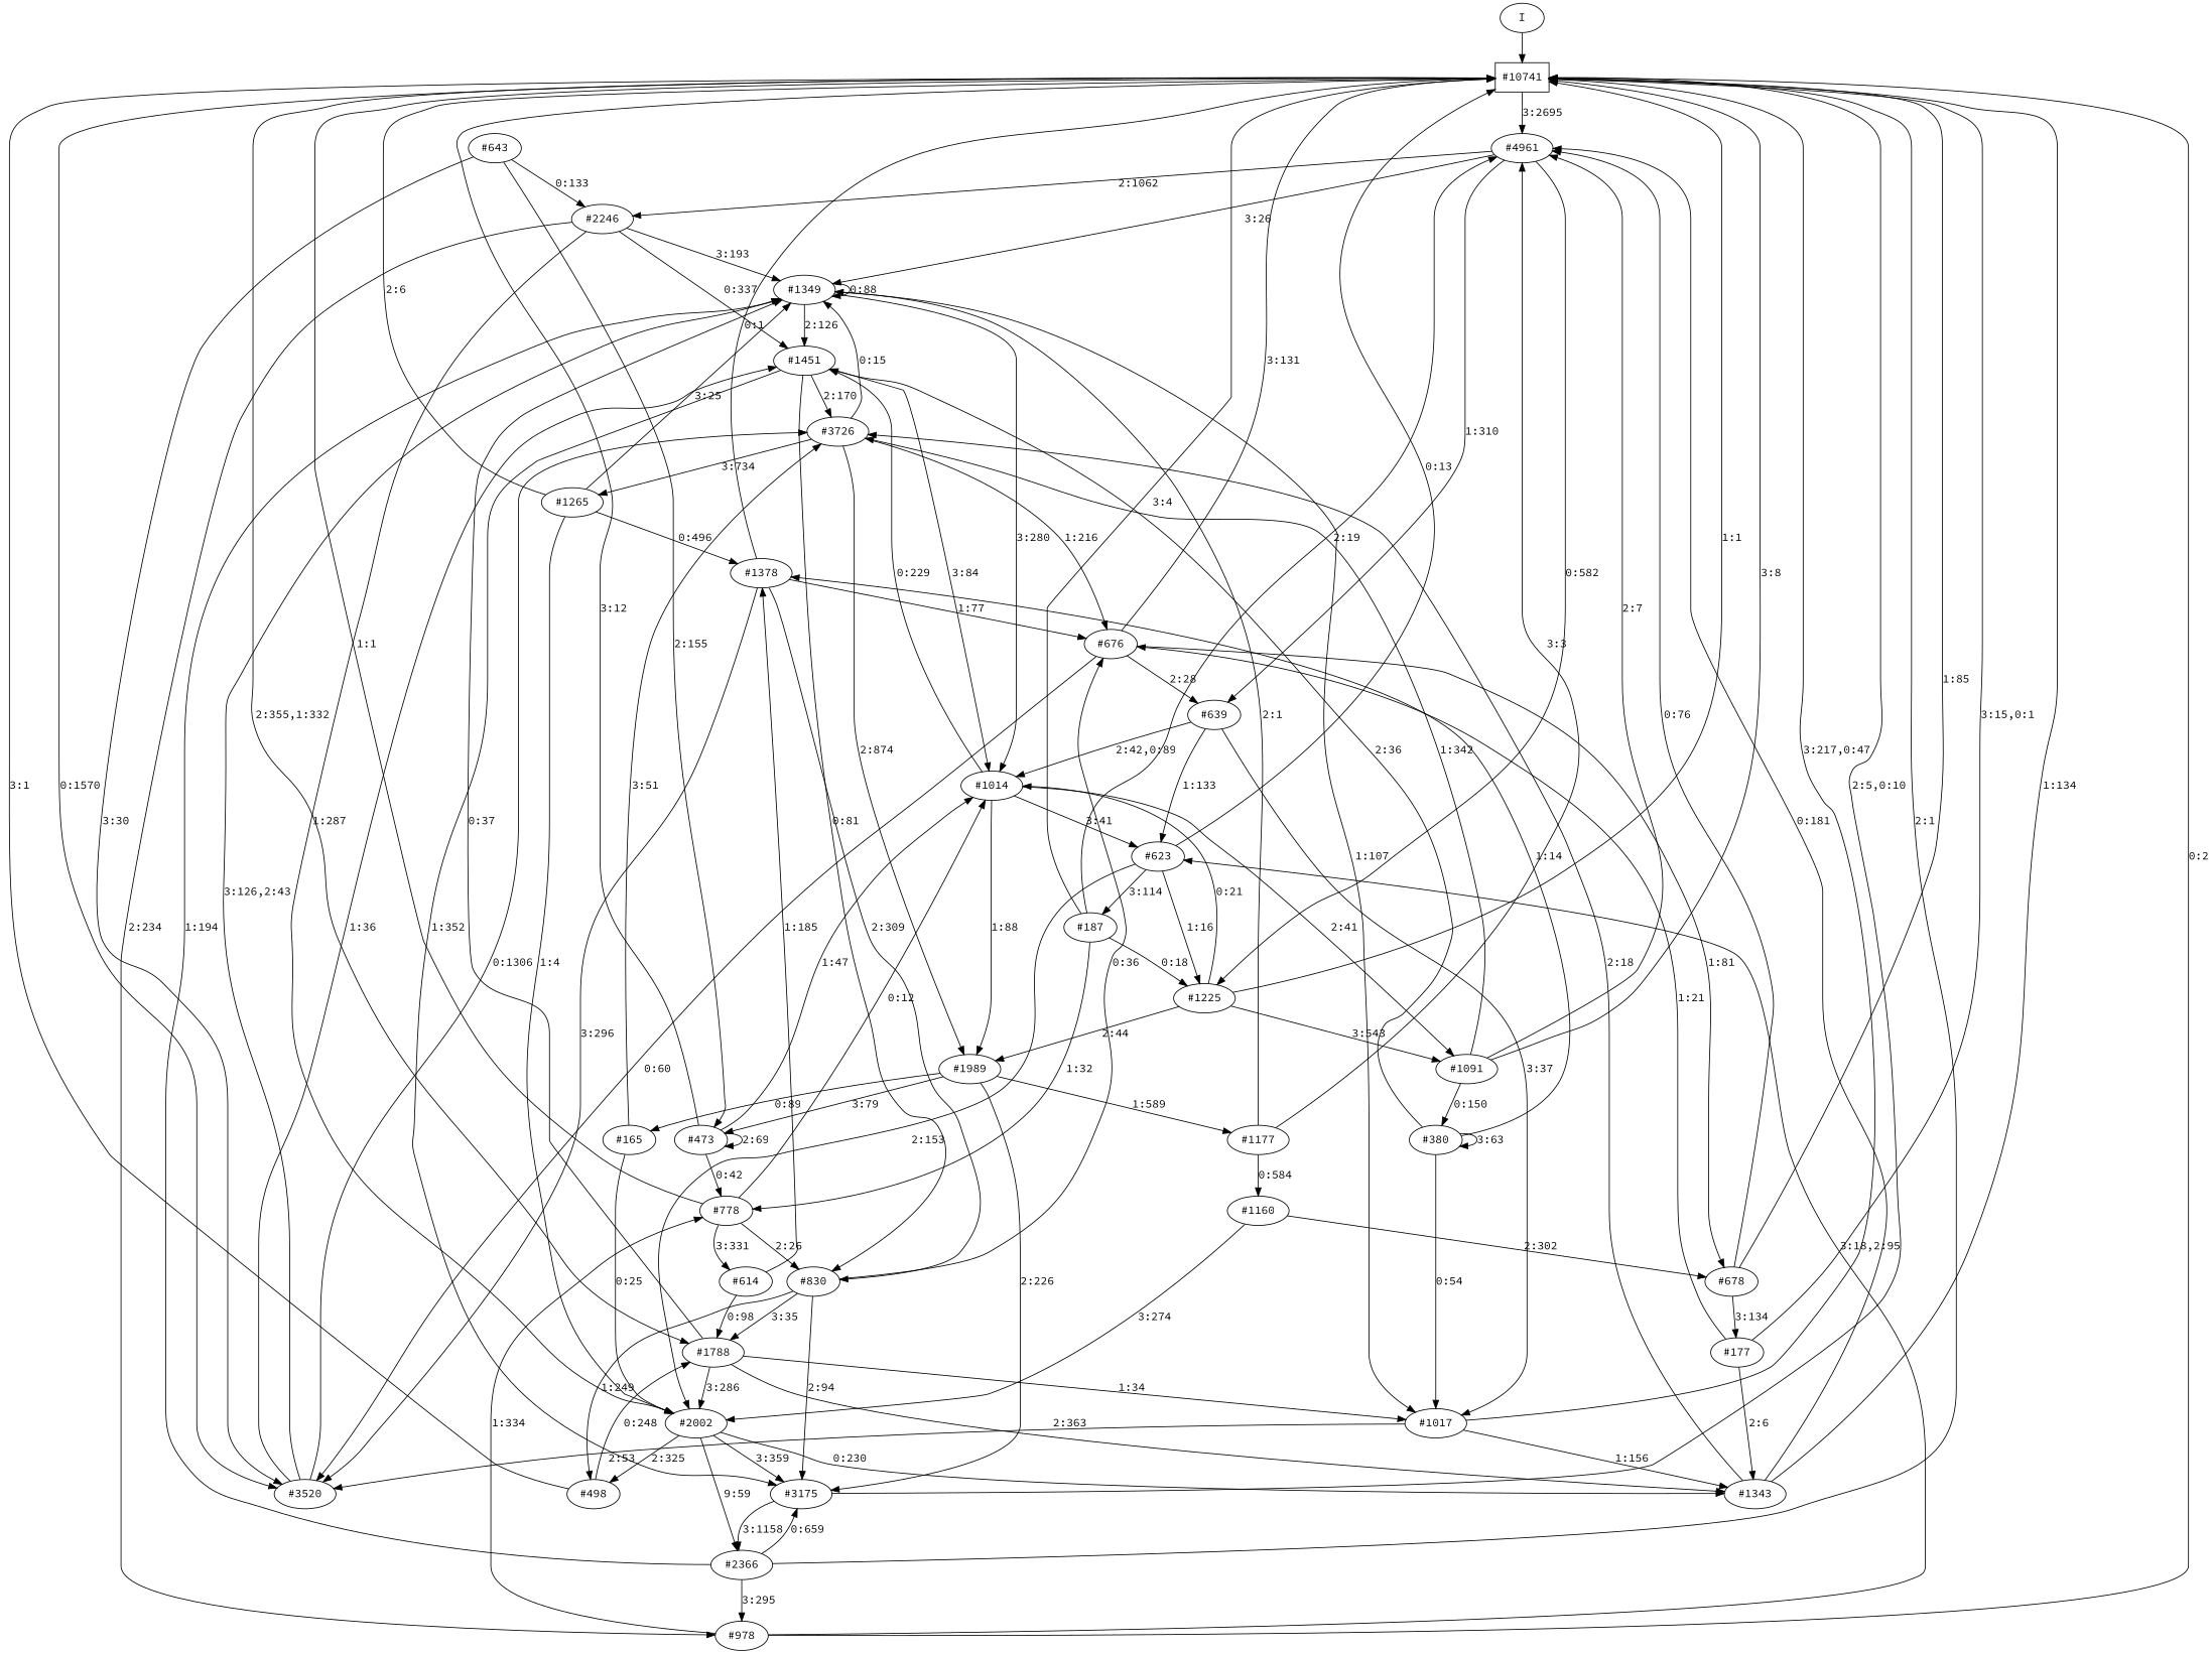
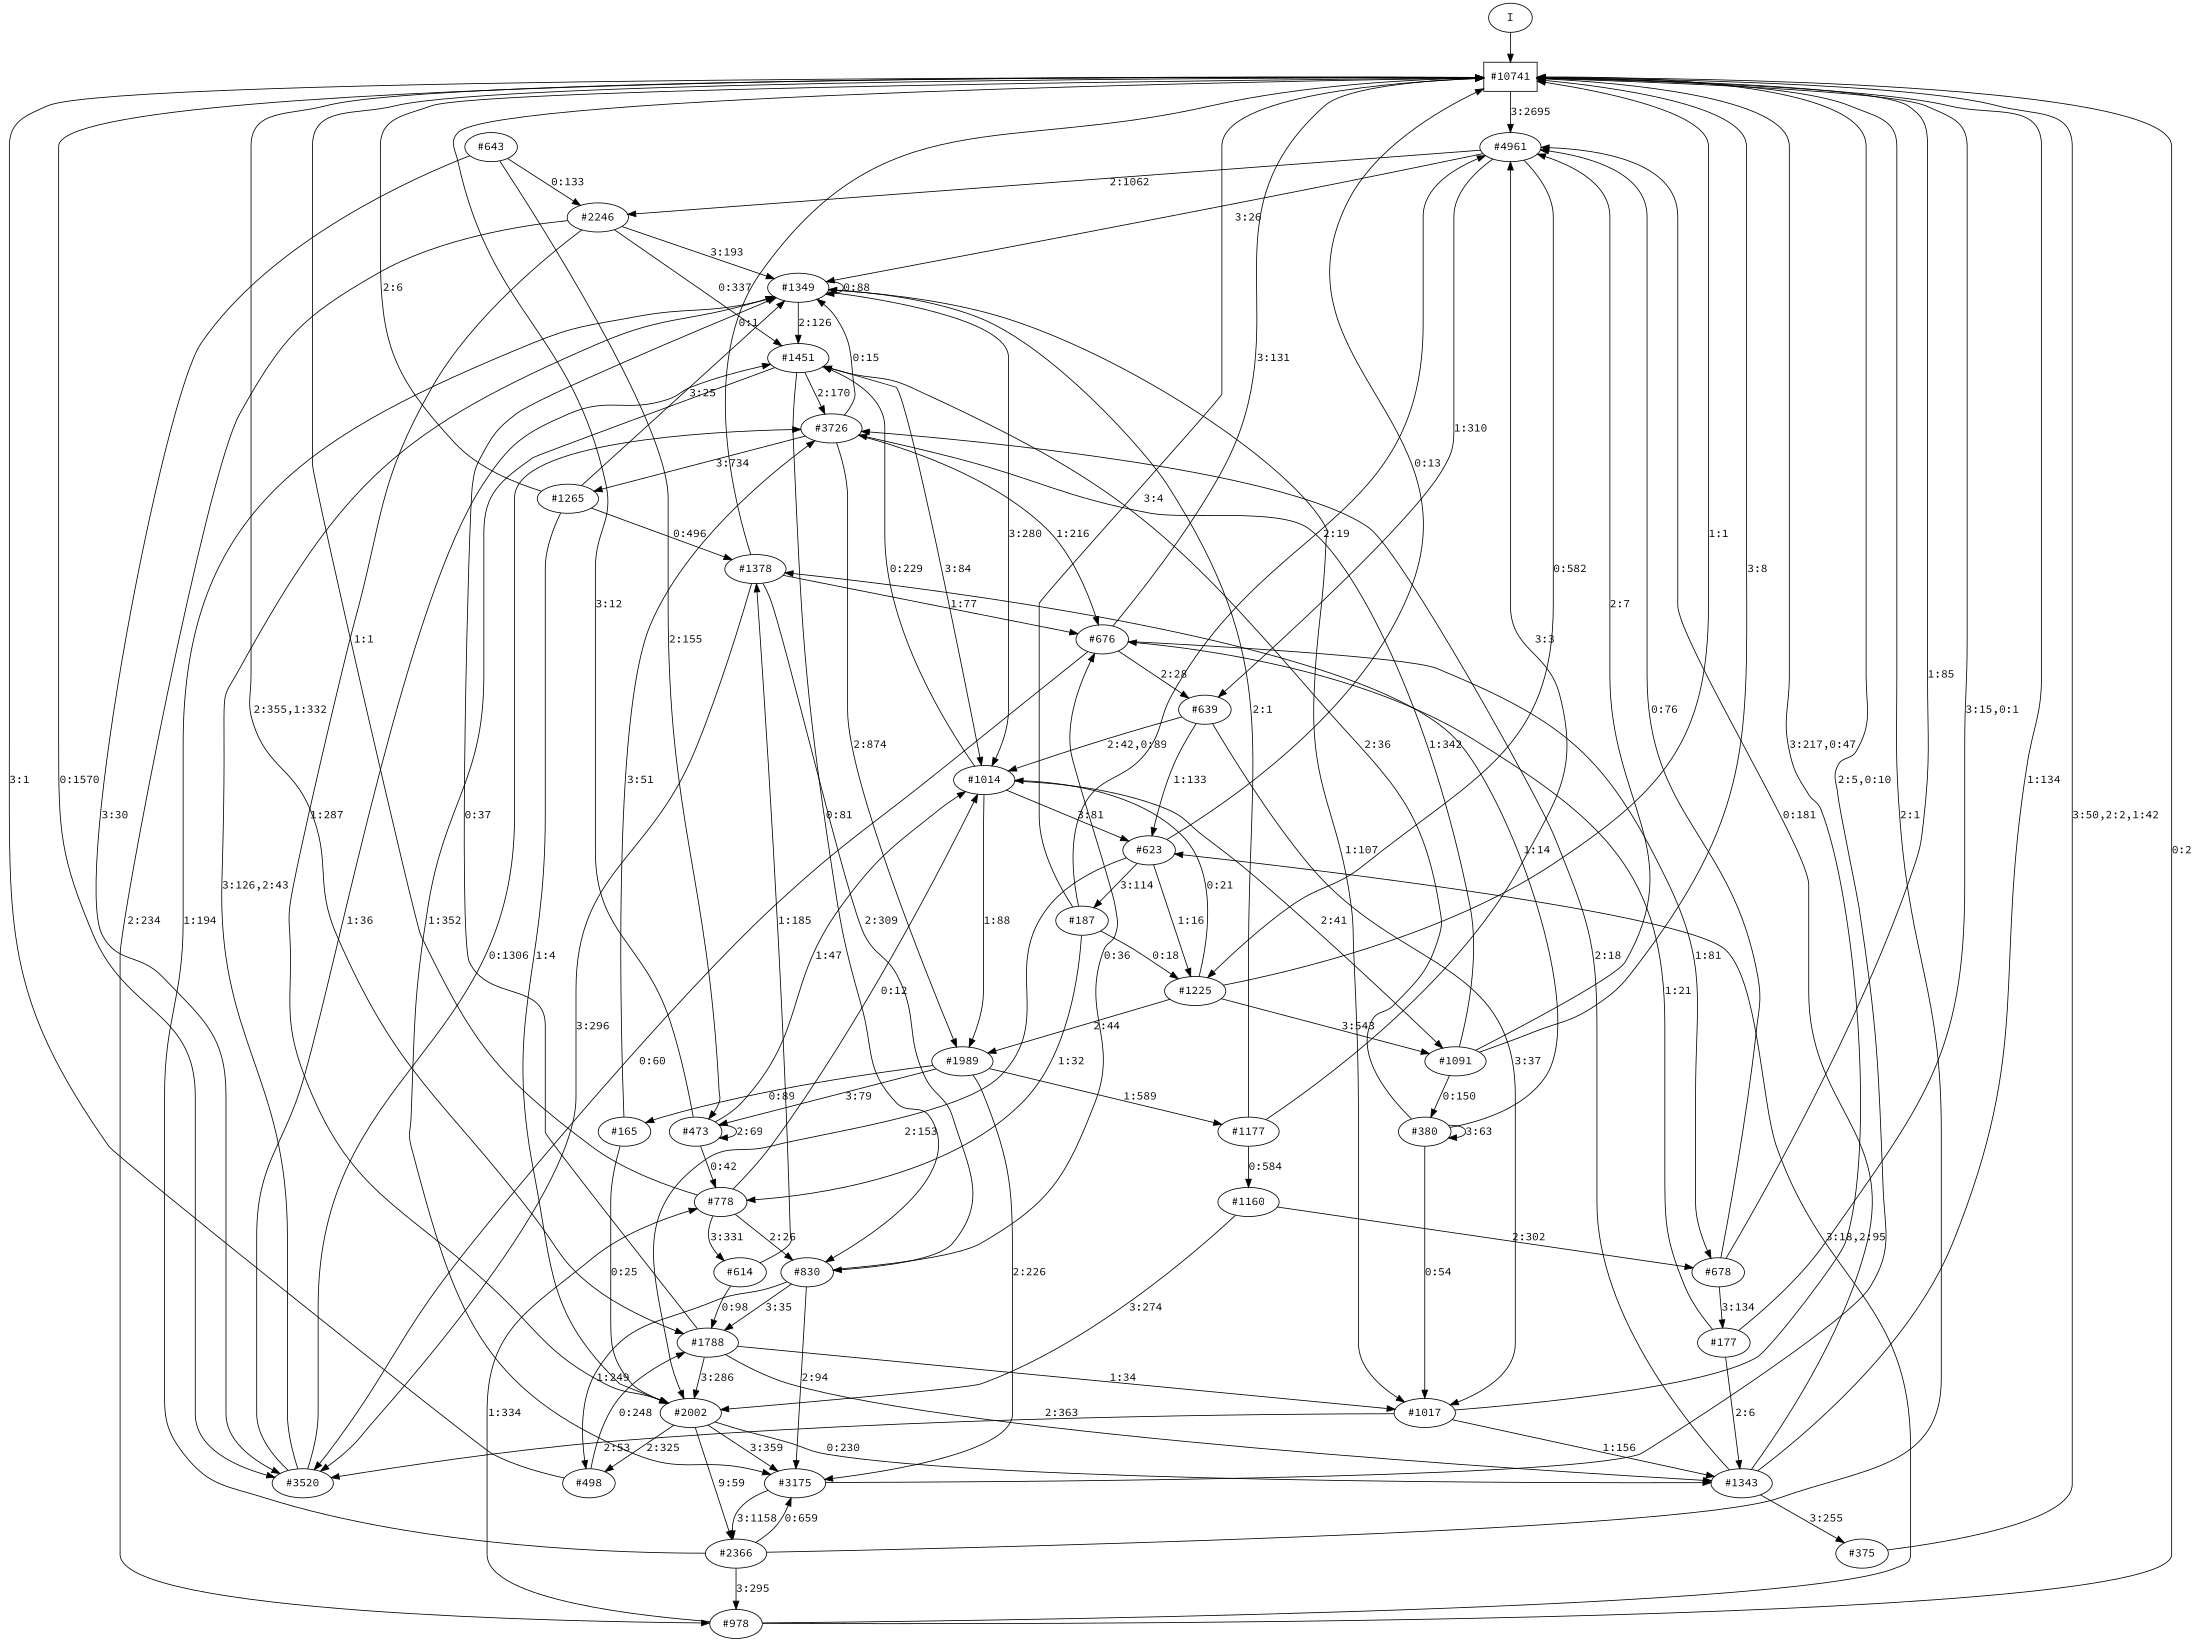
  digraph {
    fontname="Source Code Pro"
    node [fontname="Source Code Pro"]
    edge [fontname="Source Code Pro"]
    n1 [label="#10741" shape=box]
    n2 [label="#4961"]
    n3 [label="#3520"]
    n4 [label="#1788"]
    n5 [label="#2246"]
    n6 [label="#1225"]
    n7 [label="#639"]
    n8 [label="#1349"]
    n9 [label="#1451"]
    n10 [label="#3726"]
    n11 [label="#2002"]
    n12 [label="#1017"]
    n13 [label="#1343"]
    I
    n15 [label="#978"]
    n16 [label="#1014"]
    n17 [label="#1989"]
    n18 [label="#1091"]
    n19 [label="#623"]
    n20 [label="#3175"]
    n21 [label="#830"]
    n22 [label="#676"]
    n23 [label="#1265"]
    n24 [label="#2366"]
    n25 [label="#498"]
+   n26 [label="#375"]
    n27 [label="#778"]
    n28 [label="#473"]
    n29 [label="#1177"]
    n30 [label="#165"]
    n31 [label="#380"]
    n32 [label="#187"]
    n33 [label="#643"]
    n34 [label="#614"]
    n35 [label="#1160"]
    n36 [label="#1378"]
    n37 [label="#678"]
    n38 [label="#177"]
    n1 -> n2 [label="3:2695"]
    n1 -> n3 [label="0:1570"]
    n1 -> n4 [label="2:355,1:332"]
    n2 -> n5 [label="2:1062"]
    n2 -> n6 [label="0:582"]
    n2 -> n7 [label="1:310"]
    n2 -> n8 [label="3:26"]
    n3 -> n8 [label="3:126,2:43"]
    n3 -> n9 [label="1:36"]
    n3 -> n10 [label="0:1306"]
    n4 -> n8 [label="0:37"]
    n4 -> n11 [label="3:286"]
    n4 -> n12 [label="1:34"]
    n4 -> n13 [label="2:363"]
    n5 -> n8 [label="3:193"]
    n5 -> n9 [label="0:337"]
    n5 -> n11 [label="1:287"]
    n5 -> n15 [label="2:234"]
    n6 -> n1 [label="1:1"]
    n6 -> n16 [label="0:21"]
    n6 -> n17 [label="2:44"]
    n6 -> n18 [label="3:543"]
    n7 -> n12 [label="3:37"]
    n7 -> n16 [label="2:42,0:89"]
    n7 -> n19 [label="1:133"]
    n8 -> n8 [label="0:88"]
    n8 -> n9 [label="2:126"]
    n8 -> n12 [label="1:107"]
    n8 -> n16 [label="3:280"]
    n9 -> n10 [label="2:170"]
    n9 -> n16 [label="3:84"]
    n9 -> n20 [label="1:352"]
    n9 -> n21 [label="0:81"]
    n10 -> n8 [label="0:15"]
    n10 -> n17 [label="2:874"]
    n10 -> n22 [label="1:216"]
    n10 -> n23 [label="3:734"]
    n11 -> n13 [label="0:230"]
    n11 -> n20 [label="3:359"]
    n11 -> n24 [label="9:59"]
    n11 -> n25 [label="2:325"]
    n12 -> n1 [label="3:217,0:47"]
    n12 -> n3 [label="2:53"]
    n12 -> n13 [label="1:156"]
    n13 -> n1 [label="1:134"]
    n13 -> n2 [label="0:181"]
    n13 -> n10 [label="2:18"]
+   n13 -> n26 [label="3:255"]
    I -> n1
    n15 -> n1 [label="0:2"]
    n15 -> n19 [label="3:18,2:95"]
    n15 -> n27 [label="1:334"]
    n16 -> n9 [label="0:229"]
    n16 -> n17 [label="1:88"]
    n16 -> n18 [label="2:41"]
-   n16 -> n19 [label="3:41"]
+   n16 -> n19 [label="3:81"]
    n17 -> n20 [label="2:226"]
    n17 -> n28 [label="3:79"]
    n17 -> n29 [label="1:589"]
    n17 -> n30 [label="0:89"]
    n18 -> n1 [label="3:8"]
    n18 -> n2 [label="2:7"]
    n18 -> n10 [label="1:342"]
    n18 -> n31 [label="0:150"]
    n19 -> n1 [label="0:13"]
    n19 -> n6 [label="1:16"]
    n19 -> n11 [label="2:153"]
    n19 -> n32 [label="3:114"]
    n20 -> n1 [label="2:5,0:10"]
    n20 -> n24 [label="3:1158"]
    n21 -> n4 [label="3:35"]
    n21 -> n20 [label="2:94"]
    n21 -> n22 [label="0:36"]
    n21 -> n25 [label="1:249"]
    n22 -> n1 [label="3:131"]
    n22 -> n3 [label="0:60"]
    n22 -> n7 [label="2:28"]
    n22 -> n37 [label="1:81"]
    n23 -> n1 [label="2:6"]
    n23 -> n8 [label="3:25"]
    n23 -> n11 [label="1:4"]
    n23 -> n36 [label="0:496"]
    n24 -> n1 [label="2:1"]
    n24 -> n8 [label="1:194"]
    n24 -> n15 [label="3:295"]
    n24 -> n20 [label="0:659"]
    n25 -> n1 [label="3:1"]
    n25 -> n4 [label="0:248"]
+   n26 -> n1 [label="3:50,2:2,1:42"]
    n27 -> n1 [label="1:1"]
    n27 -> n16 [label="0:12"]
    n27 -> n21 [label="2:26"]
    n27 -> n34 [label="3:331"]
    n28 -> n1 [label="3:12"]
    n28 -> n16 [label="1:47"]
    n28 -> n27 [label="0:42"]
    n28 -> n28 [label="2:69"]
    n29 -> n2 [label="3:3"]
    n29 -> n8 [label="2:1"]
    n29 -> n35 [label="0:584"]
    n30 -> n10 [label="3:51"]
    n30 -> n11 [label="0:25"]
    n31 -> n9 [label="2:36"]
    n31 -> n12 [label="0:54"]
    n31 -> n31 [label="3:63"]
    n31 -> n36 [label="1:14"]
    n32 -> n1 [label="3:4"]
    n32 -> n2 [label="2:19"]
    n32 -> n6 [label="0:18"]
    n32 -> n27 [label="1:32"]
    n33 -> n3 [label="3:30"]
    n33 -> n5 [label="0:133"]
    n33 -> n28 [label="2:155"]
    n34 -> n4 [label="0:98"]
    n34 -> n36 [label="1:185"]
    n35 -> n11 [label="3:274"]
    n35 -> n37 [label="2:302"]
    n36 -> n1 [label="0:1"]
    n36 -> n3 [label="3:296"]
    n36 -> n21 [label="2:309"]
    n36 -> n22 [label="1:77"]
    n37 -> n1 [label="1:85"]
    n37 -> n2 [label="0:76"]
    n37 -> n38 [label="3:134"]
    n38 -> n1 [label="3:15,0:1"]
    n38 -> n13 [label="2:6"]
    n38 -> n22 [label="1:21"]
  }
